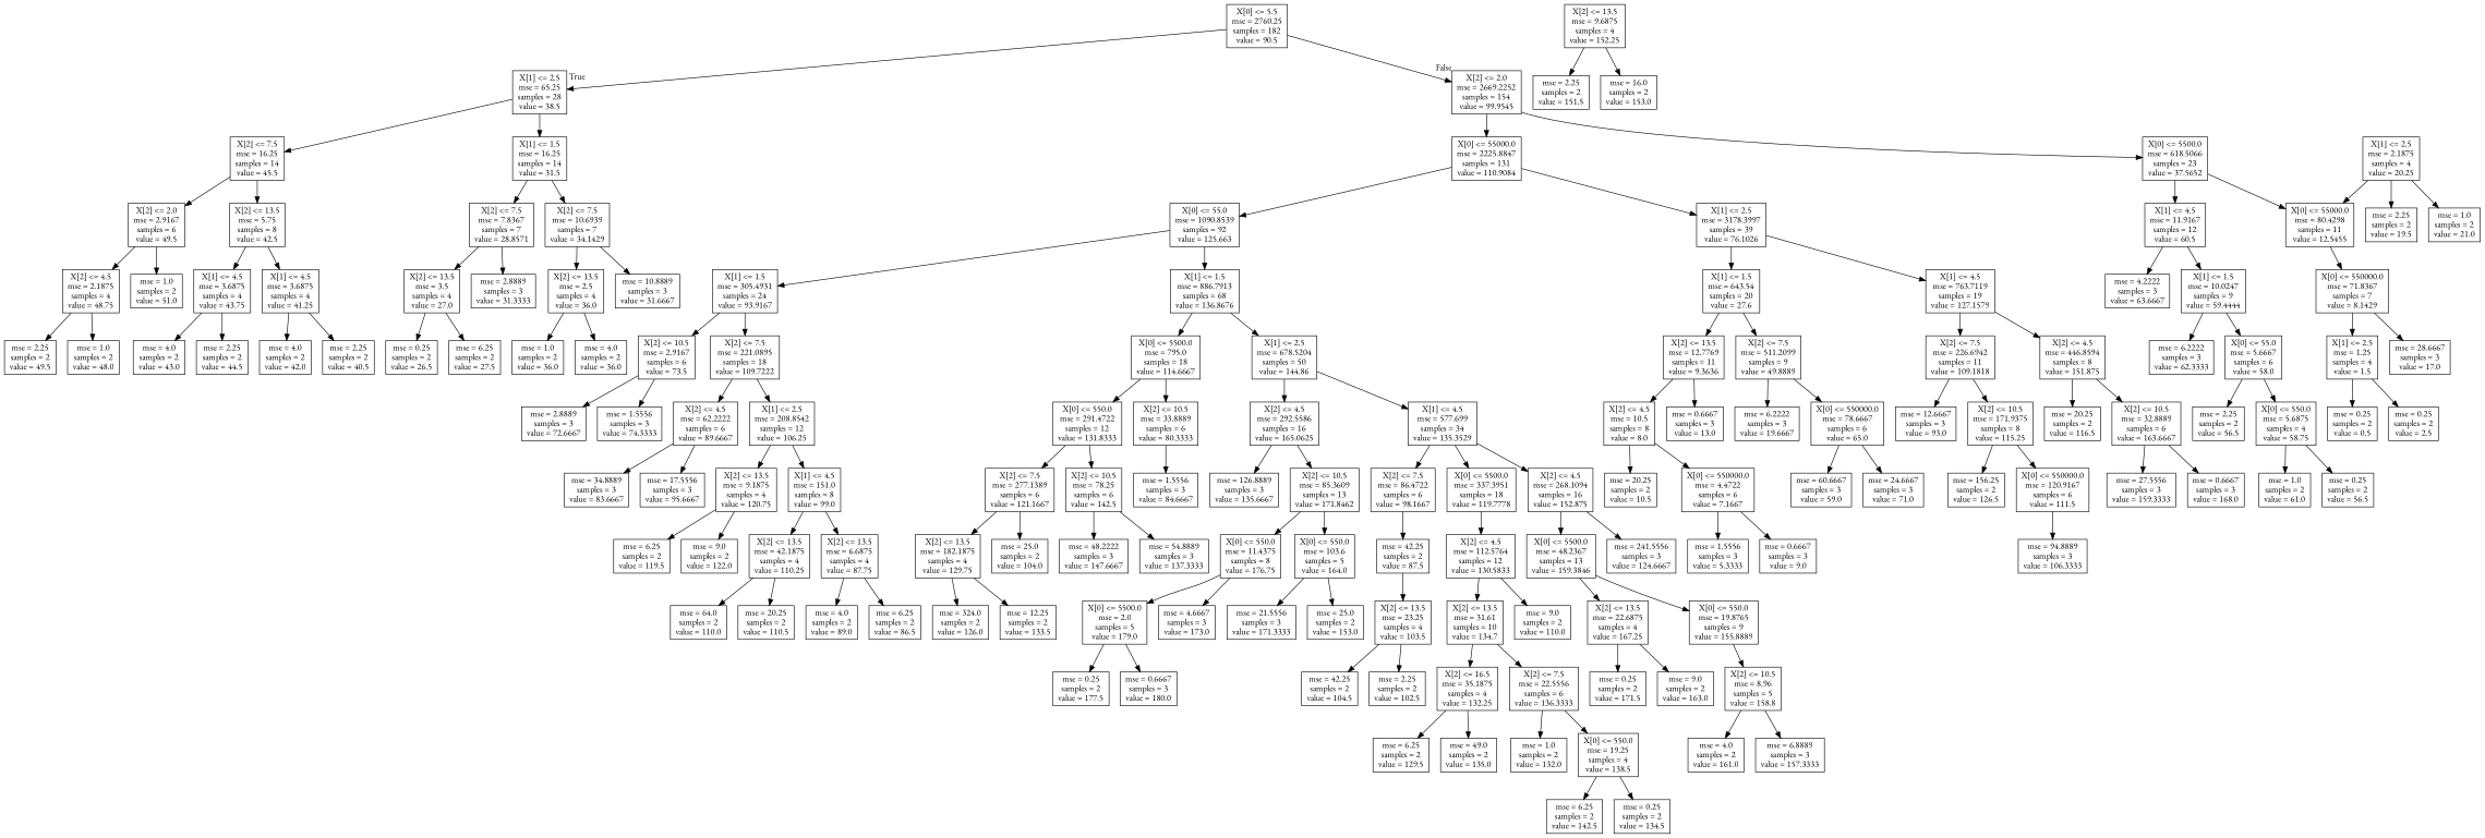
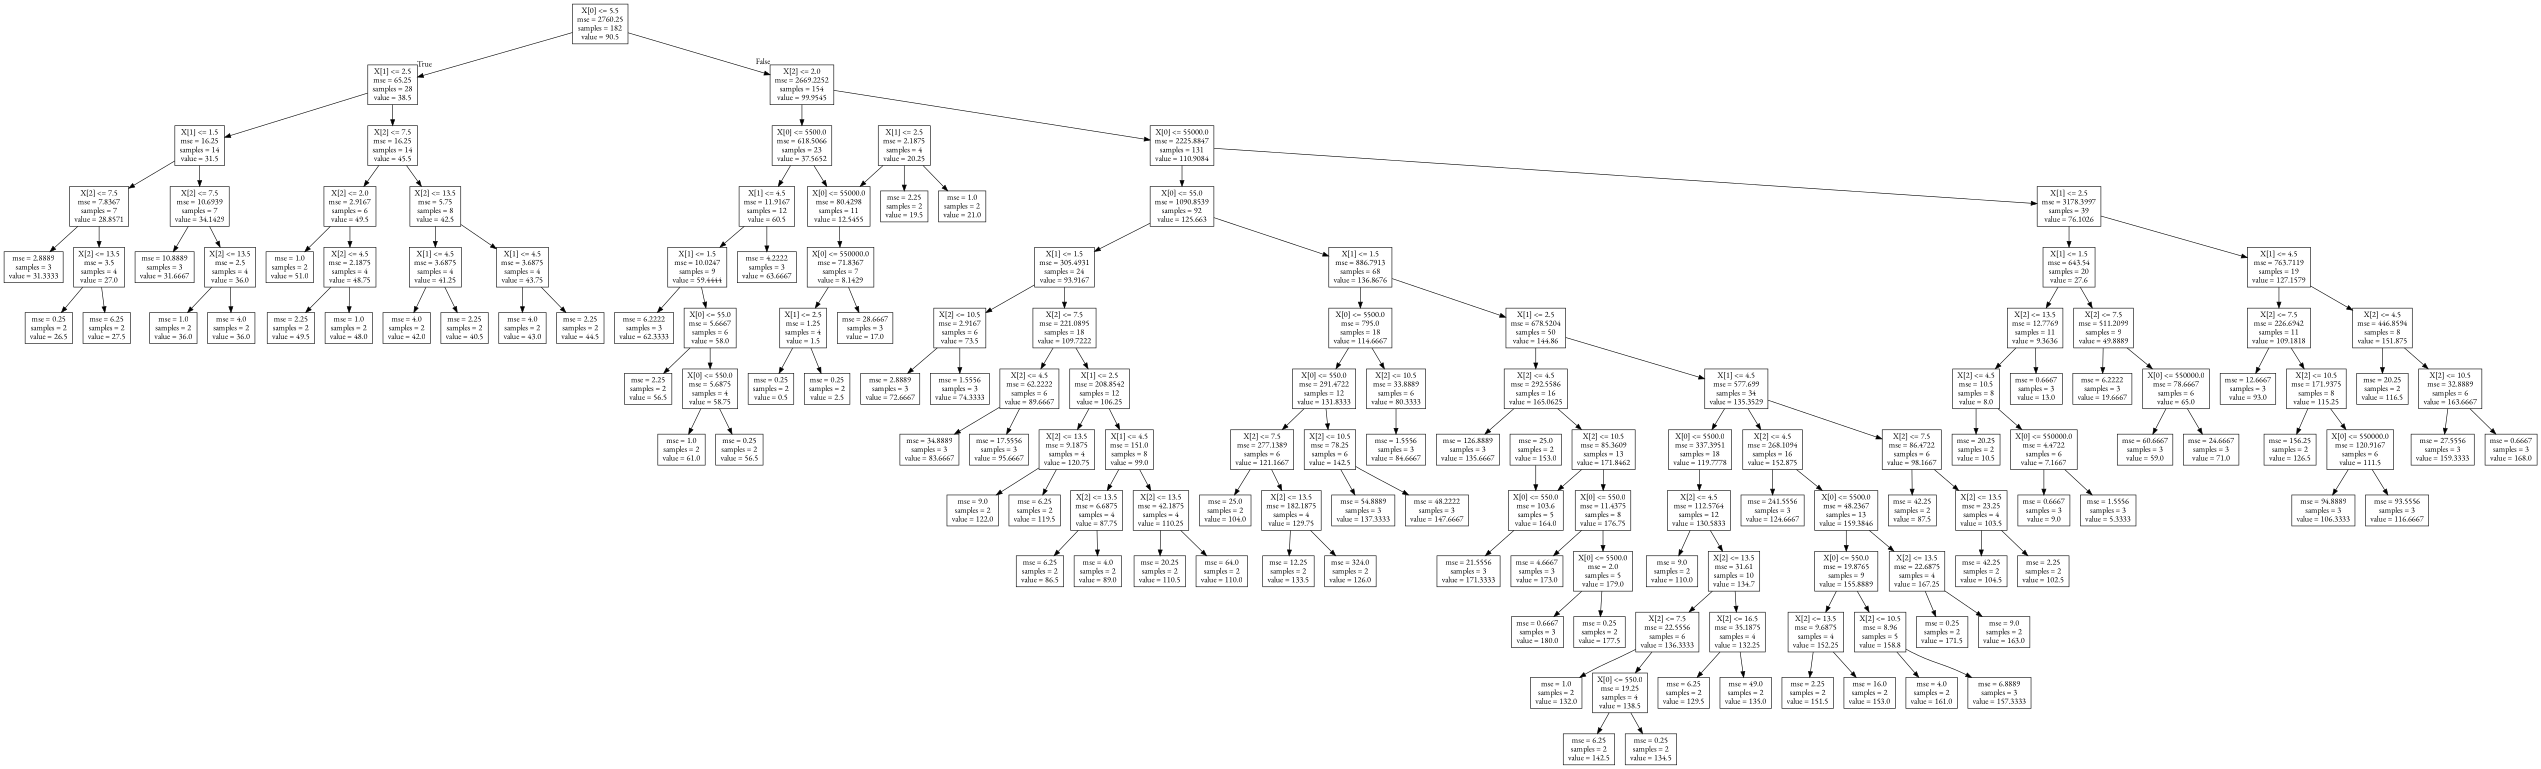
  digraph {
    fontname="EB Garamond"
    node [fontname="EB Garamond" shape=box]
    edge [fontname="EB Garamond"]
    n1 [label="X[0] <= 5.5\nmse = 2760.25\nsamples = 182\nvalue = 90.5"]
    n2 [label="X[1] <= 2.5\nmse = 65.25\nsamples = 28\nvalue = 38.5"]
    n3 [label="X[2] <= 2.0\nmse = 2669.2252\nsamples = 154\nvalue = 99.9545"]
    n4 [label="X[1] <= 1.5\nmse = 16.25\nsamples = 14\nvalue = 31.5"]
    n5 [label="X[2] <= 7.5\nmse = 16.25\nsamples = 14\nvalue = 45.5"]
    n6 [label="X[0] <= 5500.0\nmse = 618.5066\nsamples = 23\nvalue = 37.5652"]
    n7 [label="X[0] <= 55000.0\nmse = 2225.8847\nsamples = 131\nvalue = 110.9084"]
    n8 [label="X[2] <= 7.5\nmse = 7.8367\nsamples = 7\nvalue = 28.8571"]
    n9 [label="X[2] <= 7.5\nmse = 10.6939\nsamples = 7\nvalue = 34.1429"]
    n10 [label="X[2] <= 2.0\nmse = 2.9167\nsamples = 6\nvalue = 49.5"]
    n11 [label="X[2] <= 13.5\nmse = 5.75\nsamples = 8\nvalue = 42.5"]
    n12 [label="mse = 2.8889\nsamples = 3\nvalue = 31.3333"]
    n13 [label="X[2] <= 13.5\nmse = 3.5\nsamples = 4\nvalue = 27.0"]
    n14 [label="mse = 10.8889\nsamples = 3\nvalue = 31.6667"]
    n15 [label="X[2] <= 13.5\nmse = 2.5\nsamples = 4\nvalue = 36.0"]
    n16 [label="mse = 0.25\nsamples = 2\nvalue = 26.5"]
    n17 [label="mse = 6.25\nsamples = 2\nvalue = 27.5"]
    n18 [label="mse = 1.0\nsamples = 2\nvalue = 36.0"]
    n19 [label="mse = 4.0\nsamples = 2\nvalue = 36.0"]
    n20 [label="mse = 1.0\nsamples = 2\nvalue = 51.0"]
    n21 [label="X[2] <= 4.5\nmse = 2.1875\nsamples = 4\nvalue = 48.75"]
    n22 [label="X[1] <= 4.5\nmse = 3.6875\nsamples = 4\nvalue = 41.25"]
    n23 [label="X[1] <= 4.5\nmse = 3.6875\nsamples = 4\nvalue = 43.75"]
    n24 [label="mse = 2.25\nsamples = 2\nvalue = 49.5"]
    n25 [label="mse = 1.0\nsamples = 2\nvalue = 48.0"]
    n26 [label="mse = 4.0\nsamples = 2\nvalue = 42.0"]
    n27 [label="mse = 2.25\nsamples = 2\nvalue = 40.5"]
    n28 [label="mse = 4.0\nsamples = 2\nvalue = 43.0"]
    n29 [label="mse = 2.25\nsamples = 2\nvalue = 44.5"]
    n30 [label="X[1] <= 4.5\nmse = 11.9167\nsamples = 12\nvalue = 60.5"]
    n31 [label="X[0] <= 55000.0\nmse = 80.4298\nsamples = 11\nvalue = 12.5455"]
    n32 [label="X[0] <= 55.0\nmse = 1090.8539\nsamples = 92\nvalue = 125.663"]
    n33 [label="X[1] <= 2.5\nmse = 3178.3997\nsamples = 39\nvalue = 76.1026"]
    n34 [label="X[1] <= 1.5\nmse = 10.0247\nsamples = 9\nvalue = 59.4444"]
    n35 [label="mse = 4.2222\nsamples = 3\nvalue = 63.6667"]
    n36 [label="X[0] <= 550000.0\nmse = 71.8367\nsamples = 7\nvalue = 8.1429"]
    n37 [label="mse = 6.2222\nsamples = 3\nvalue = 62.3333"]
    n38 [label="X[0] <= 55.0\nmse = 5.6667\nsamples = 6\nvalue = 58.0"]
    n39 [label="mse = 2.25\nsamples = 2\nvalue = 56.5"]
    n40 [label="X[0] <= 550.0\nmse = 5.6875\nsamples = 4\nvalue = 58.75"]
    n41 [label="mse = 1.0\nsamples = 2\nvalue = 61.0"]
    n42 [label="mse = 0.25\nsamples = 2\nvalue = 56.5"]
    n43 [label="X[1] <= 2.5\nmse = 2.1875\nsamples = 4\nvalue = 20.25"]
    n44 [label="mse = 2.25\nsamples = 2\nvalue = 19.5"]
    n45 [label="mse = 1.0\nsamples = 2\nvalue = 21.0"]
    n46 [label="X[1] <= 2.5\nmse = 1.25\nsamples = 4\nvalue = 1.5"]
    n47 [label="mse = 28.6667\nsamples = 3\nvalue = 17.0"]
    n48 [label="mse = 0.25\nsamples = 2\nvalue = 0.5"]
    n49 [label="mse = 0.25\nsamples = 2\nvalue = 2.5"]
    n50 [label="X[1] <= 1.5\nmse = 305.4931\nsamples = 24\nvalue = 93.9167"]
    n51 [label="X[1] <= 1.5\nmse = 886.7913\nsamples = 68\nvalue = 136.8676"]
    n52 [label="X[1] <= 1.5\nmse = 643.54\nsamples = 20\nvalue = 27.6"]
    n53 [label="X[1] <= 4.5\nmse = 763.7119\nsamples = 19\nvalue = 127.1579"]
    n54 [label="X[2] <= 10.5\nmse = 2.9167\nsamples = 6\nvalue = 73.5"]
    n55 [label="X[2] <= 7.5\nmse = 221.0895\nsamples = 18\nvalue = 109.7222"]
    n56 [label="X[0] <= 5500.0\nmse = 795.0\nsamples = 18\nvalue = 114.6667"]
    n57 [label="X[1] <= 2.5\nmse = 678.5204\nsamples = 50\nvalue = 144.86"]
    n58 [label="mse = 2.8889\nsamples = 3\nvalue = 72.6667"]
    n59 [label="mse = 1.5556\nsamples = 3\nvalue = 74.3333"]
    n60 [label="X[2] <= 4.5\nmse = 62.2222\nsamples = 6\nvalue = 89.6667"]
    n61 [label="X[1] <= 2.5\nmse = 208.8542\nsamples = 12\nvalue = 106.25"]
    n62 [label="mse = 34.8889\nsamples = 3\nvalue = 83.6667"]
    n63 [label="mse = 17.5556\nsamples = 3\nvalue = 95.6667"]
    n64 [label="X[2] <= 13.5\nmse = 9.1875\nsamples = 4\nvalue = 120.75"]
    n65 [label="X[1] <= 4.5\nmse = 151.0\nsamples = 8\nvalue = 99.0"]
    n66 [label="mse = 9.0\nsamples = 2\nvalue = 122.0"]
    n67 [label="mse = 6.25\nsamples = 2\nvalue = 119.5"]
    n68 [label="X[2] <= 13.5\nmse = 6.6875\nsamples = 4\nvalue = 87.75"]
    n69 [label="X[2] <= 13.5\nmse = 42.1875\nsamples = 4\nvalue = 110.25"]
    n70 [label="mse = 6.25\nsamples = 2\nvalue = 86.5"]
    n71 [label="mse = 4.0\nsamples = 2\nvalue = 89.0"]
    n72 [label="mse = 20.25\nsamples = 2\nvalue = 110.5"]
    n73 [label="mse = 64.0\nsamples = 2\nvalue = 110.0"]
    n74 [label="X[0] <= 550.0\nmse = 291.4722\nsamples = 12\nvalue = 131.8333"]
    n75 [label="X[2] <= 10.5\nmse = 33.8889\nsamples = 6\nvalue = 80.3333"]
    n76 [label="X[2] <= 4.5\nmse = 292.5586\nsamples = 16\nvalue = 165.0625"]
    n77 [label="X[1] <= 4.5\nmse = 577.699\nsamples = 34\nvalue = 135.3529"]
    n78 [label="X[2] <= 7.5\nmse = 277.1389\nsamples = 6\nvalue = 121.1667"]
    n79 [label="X[2] <= 10.5\nmse = 78.25\nsamples = 6\nvalue = 142.5"]
    n80 [label="mse = 1.5556\nsamples = 3\nvalue = 84.6667"]
    n81 [label="mse = 25.0\nsamples = 2\nvalue = 104.0"]
    n82 [label="X[2] <= 13.5\nmse = 182.1875\nsamples = 4\nvalue = 129.75"]
    n83 [label="mse = 54.8889\nsamples = 3\nvalue = 137.3333"]
    n84 [label="mse = 48.2222\nsamples = 3\nvalue = 147.6667"]
    n85 [label="mse = 12.25\nsamples = 2\nvalue = 133.5"]
    n86 [label="mse = 324.0\nsamples = 2\nvalue = 126.0"]
    n87 [label="mse = 126.8889\nsamples = 3\nvalue = 135.6667"]
    n88 [label="X[2] <= 10.5\nmse = 85.3609\nsamples = 13\nvalue = 171.8462"]
    n89 [label="X[0] <= 5500.0\nmse = 337.3951\nsamples = 18\nvalue = 119.7778"]
    n90 [label="X[2] <= 4.5\nmse = 268.1094\nsamples = 16\nvalue = 152.875"]
    n91 [label="X[2] <= 7.5\nmse = 86.4722\nsamples = 6\nvalue = 98.1667"]
    n92 [label="X[0] <= 550.0\nmse = 103.6\nsamples = 5\nvalue = 164.0"]
    n93 [label="X[0] <= 550.0\nmse = 11.4375\nsamples = 8\nvalue = 176.75"]
    n94 [label="mse = 25.0\nsamples = 2\nvalue = 153.0"]
    n95 [label="mse = 21.5556\nsamples = 3\nvalue = 171.3333"]
    n96 [label="mse = 4.6667\nsamples = 3\nvalue = 173.0"]
    n97 [label="X[0] <= 5500.0\nmse = 2.0\nsamples = 5\nvalue = 179.0"]
    n98 [label="mse = 0.6667\nsamples = 3\nvalue = 180.0"]
    n99 [label="mse = 0.25\nsamples = 2\nvalue = 177.5"]
    n100 [label="X[2] <= 4.5\nmse = 112.5764\nsamples = 12\nvalue = 130.5833"]
    n101 [label="mse = 241.5556\nsamples = 3\nvalue = 124.6667"]
    n102 [label="X[0] <= 5500.0\nmse = 48.2367\nsamples = 13\nvalue = 159.3846"]
    n103 [label="mse = 9.0\nsamples = 2\nvalue = 110.0"]
    n104 [label="X[2] <= 13.5\nmse = 31.61\nsamples = 10\nvalue = 134.7"]
    n105 [label="mse = 42.25\nsamples = 2\nvalue = 87.5"]
    n106 [label="X[2] <= 13.5\nmse = 23.25\nsamples = 4\nvalue = 103.5"]
    n107 [label="X[2] <= 7.5\nmse = 22.5556\nsamples = 6\nvalue = 136.3333"]
    n108 [label="X[2] <= 16.5\nmse = 35.1875\nsamples = 4\nvalue = 132.25"]
    n109 [label="mse = 1.0\nsamples = 2\nvalue = 132.0"]
    n110 [label="X[0] <= 550.0\nmse = 19.25\nsamples = 4\nvalue = 138.5"]
    n111 [label="mse = 6.25\nsamples = 2\nvalue = 129.5"]
    n112 [label="mse = 49.0\nsamples = 2\nvalue = 135.0"]
    n113 [label="mse = 6.25\nsamples = 2\nvalue = 142.5"]
    n114 [label="mse = 0.25\nsamples = 2\nvalue = 134.5"]
    n115 [label="mse = 42.25\nsamples = 2\nvalue = 104.5"]
    n116 [label="mse = 2.25\nsamples = 2\nvalue = 102.5"]
    n117 [label="X[0] <= 550.0\nmse = 19.8765\nsamples = 9\nvalue = 155.8889"]
    n118 [label="X[2] <= 13.5\nmse = 22.6875\nsamples = 4\nvalue = 167.25"]
    n119 [label="X[2] <= 13.5\nmse = 9.6875\nsamples = 4\nvalue = 152.25"]
    n120 [label="X[2] <= 10.5\nmse = 8.96\nsamples = 5\nvalue = 158.8"]
    n121 [label="mse = 0.25\nsamples = 2\nvalue = 171.5"]
    n122 [label="mse = 9.0\nsamples = 2\nvalue = 163.0"]
    n123 [label="mse = 2.25\nsamples = 2\nvalue = 151.5"]
    n124 [label="mse = 16.0\nsamples = 2\nvalue = 153.0"]
    n125 [label="mse = 4.0\nsamples = 2\nvalue = 161.0"]
    n126 [label="mse = 6.8889\nsamples = 3\nvalue = 157.3333"]
    n127 [label="X[2] <= 13.5\nmse = 12.7769\nsamples = 11\nvalue = 9.3636"]
    n128 [label="X[2] <= 7.5\nmse = 511.2099\nsamples = 9\nvalue = 49.8889"]
    n129 [label="X[2] <= 7.5\nmse = 226.6942\nsamples = 11\nvalue = 109.1818"]
    n130 [label="X[2] <= 4.5\nmse = 446.8594\nsamples = 8\nvalue = 151.875"]
    n131 [label="X[2] <= 4.5\nmse = 10.5\nsamples = 8\nvalue = 8.0"]
    n132 [label="mse = 0.6667\nsamples = 3\nvalue = 13.0"]
    n133 [label="mse = 6.2222\nsamples = 3\nvalue = 19.6667"]
    n134 [label="X[0] <= 550000.0\nmse = 78.6667\nsamples = 6\nvalue = 65.0"]
    n135 [label="mse = 20.25\nsamples = 2\nvalue = 10.5"]
    n136 [label="X[0] <= 550000.0\nmse = 4.4722\nsamples = 6\nvalue = 7.1667"]
    n137 [label="mse = 0.6667\nsamples = 3\nvalue = 9.0"]
    n138 [label="mse = 1.5556\nsamples = 3\nvalue = 5.3333"]
    n139 [label="mse = 60.6667\nsamples = 3\nvalue = 59.0"]
    n140 [label="mse = 24.6667\nsamples = 3\nvalue = 71.0"]
    n141 [label="mse = 12.6667\nsamples = 3\nvalue = 93.0"]
    n142 [label="X[2] <= 10.5\nmse = 171.9375\nsamples = 8\nvalue = 115.25"]
    n143 [label="mse = 20.25\nsamples = 2\nvalue = 116.5"]
    n144 [label="X[2] <= 10.5\nmse = 32.8889\nsamples = 6\nvalue = 163.6667"]
    n145 [label="mse = 156.25\nsamples = 2\nvalue = 126.5"]
    n146 [label="X[0] <= 550000.0\nmse = 120.9167\nsamples = 6\nvalue = 111.5"]
    n147 [label="mse = 94.8889\nsamples = 3\nvalue = 106.3333"]
+   n148 [label="mse = 93.5556\nsamples = 3\nvalue = 116.6667"]
    n149 [label="mse = 27.5556\nsamples = 3\nvalue = 159.3333"]
    n150 [label="mse = 0.6667\nsamples = 3\nvalue = 168.0"]
    n1 -> n2 [headlabel=True labelangle=45 labeldistance=2.5]
    n1 -> n3 [headlabel=False labelangle=-45 labeldistance=2.5]
    n2 -> n4
    n2 -> n5
    n3 -> n6
    n3 -> n7
    n4 -> n8
    n4 -> n9
    n5 -> n10
    n5 -> n11
    n6 -> n30
    n6 -> n31
    n7 -> n32
    n7 -> n33
    n8 -> n12
    n8 -> n13
    n9 -> n14
    n9 -> n15
    n10 -> n20
    n10 -> n21
    n11 -> n22
    n11 -> n23
    n13 -> n16
    n13 -> n17
    n15 -> n18
    n15 -> n19
    n21 -> n24
    n21 -> n25
    n22 -> n26
    n22 -> n27
    n23 -> n28
    n23 -> n29
    n30 -> n34
    n30 -> n35
    n31 -> n36
    n32 -> n50
    n32 -> n51
    n33 -> n52
    n33 -> n53
    n34 -> n37
    n34 -> n38
    n36 -> n46
    n36 -> n47
    n38 -> n39
    n38 -> n40
    n40 -> n41
    n40 -> n42
    n43 -> n31
    n43 -> n44
    n43 -> n45
    n46 -> n48
    n46 -> n49
    n50 -> n54
    n50 -> n55
    n51 -> n56
    n51 -> n57
    n52 -> n127
    n52 -> n128
    n53 -> n129
    n53 -> n130
    n54 -> n58
    n54 -> n59
    n55 -> n60
    n55 -> n61
    n56 -> n74
    n56 -> n75
    n57 -> n76
    n57 -> n77
    n60 -> n62
    n60 -> n63
    n61 -> n64
    n61 -> n65
    n64 -> n66
    n64 -> n67
    n65 -> n68
    n65 -> n69
    n68 -> n70
    n68 -> n71
    n69 -> n72
    n69 -> n73
    n74 -> n78
    n74 -> n79
    n75 -> n80
    n76 -> n87
    n76 -> n88
    n77 -> n89
    n77 -> n90
    n77 -> n91
    n78 -> n81
    n78 -> n82
    n79 -> n83
    n79 -> n84
    n82 -> n85
    n82 -> n86
    n88 -> n92
    n88 -> n93
    n89 -> n100
    n90 -> n101
    n90 -> n102
    n91 -> n105
-   n105 -> n106
-   n92 -> n94
+   n91 -> n106
+   n94 -> n92
    n92 -> n95
    n93 -> n96
    n93 -> n97
    n97 -> n98
    n97 -> n99
    n100 -> n103
    n100 -> n104
    n102 -> n117
    n102 -> n118
    n104 -> n107
    n104 -> n108
    n106 -> n115
    n106 -> n116
    n107 -> n109
    n107 -> n110
    n108 -> n111
    n108 -> n112
    n110 -> n113
    n110 -> n114
+   n117 -> n119
    n117 -> n120
    n118 -> n121
    n118 -> n122
    n119 -> n123
    n119 -> n124
    n120 -> n125
    n120 -> n126
    n127 -> n131
    n127 -> n132
    n128 -> n133
    n128 -> n134
    n129 -> n141
    n129 -> n142
    n130 -> n143
    n130 -> n144
    n131 -> n135
    n131 -> n136
    n134 -> n139
    n134 -> n140
    n136 -> n137
    n136 -> n138
    n142 -> n145
    n142 -> n146
    n144 -> n149
    n144 -> n150
    n146 -> n147
+   n146 -> n148
  }
